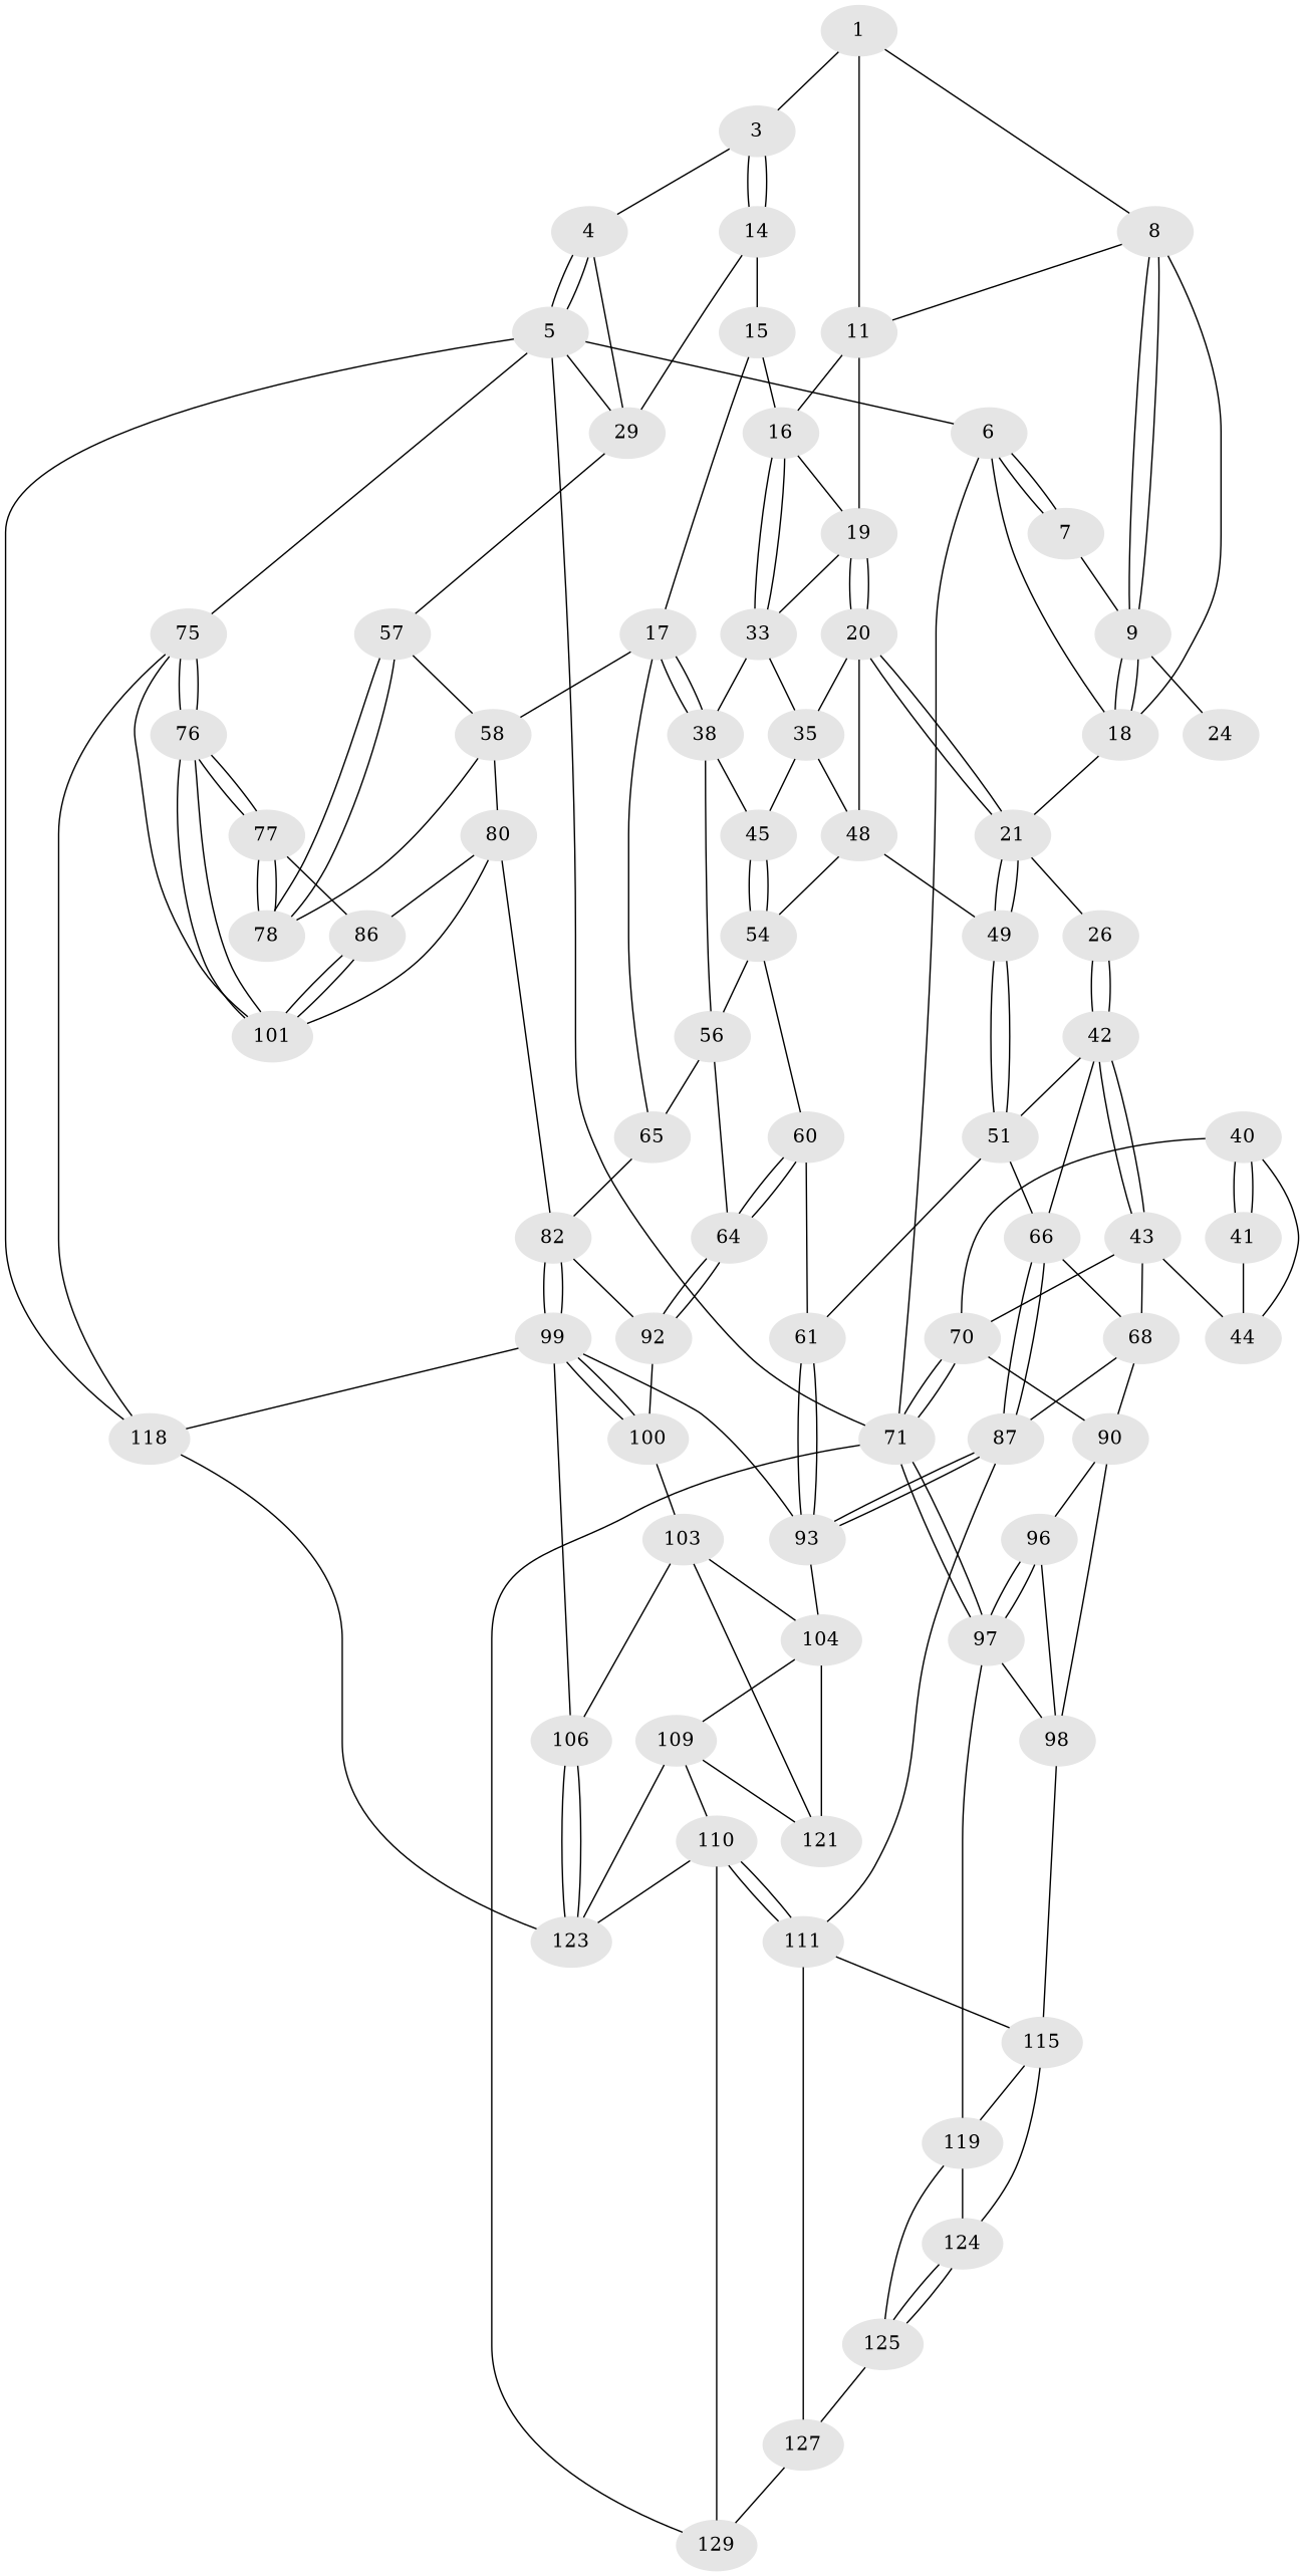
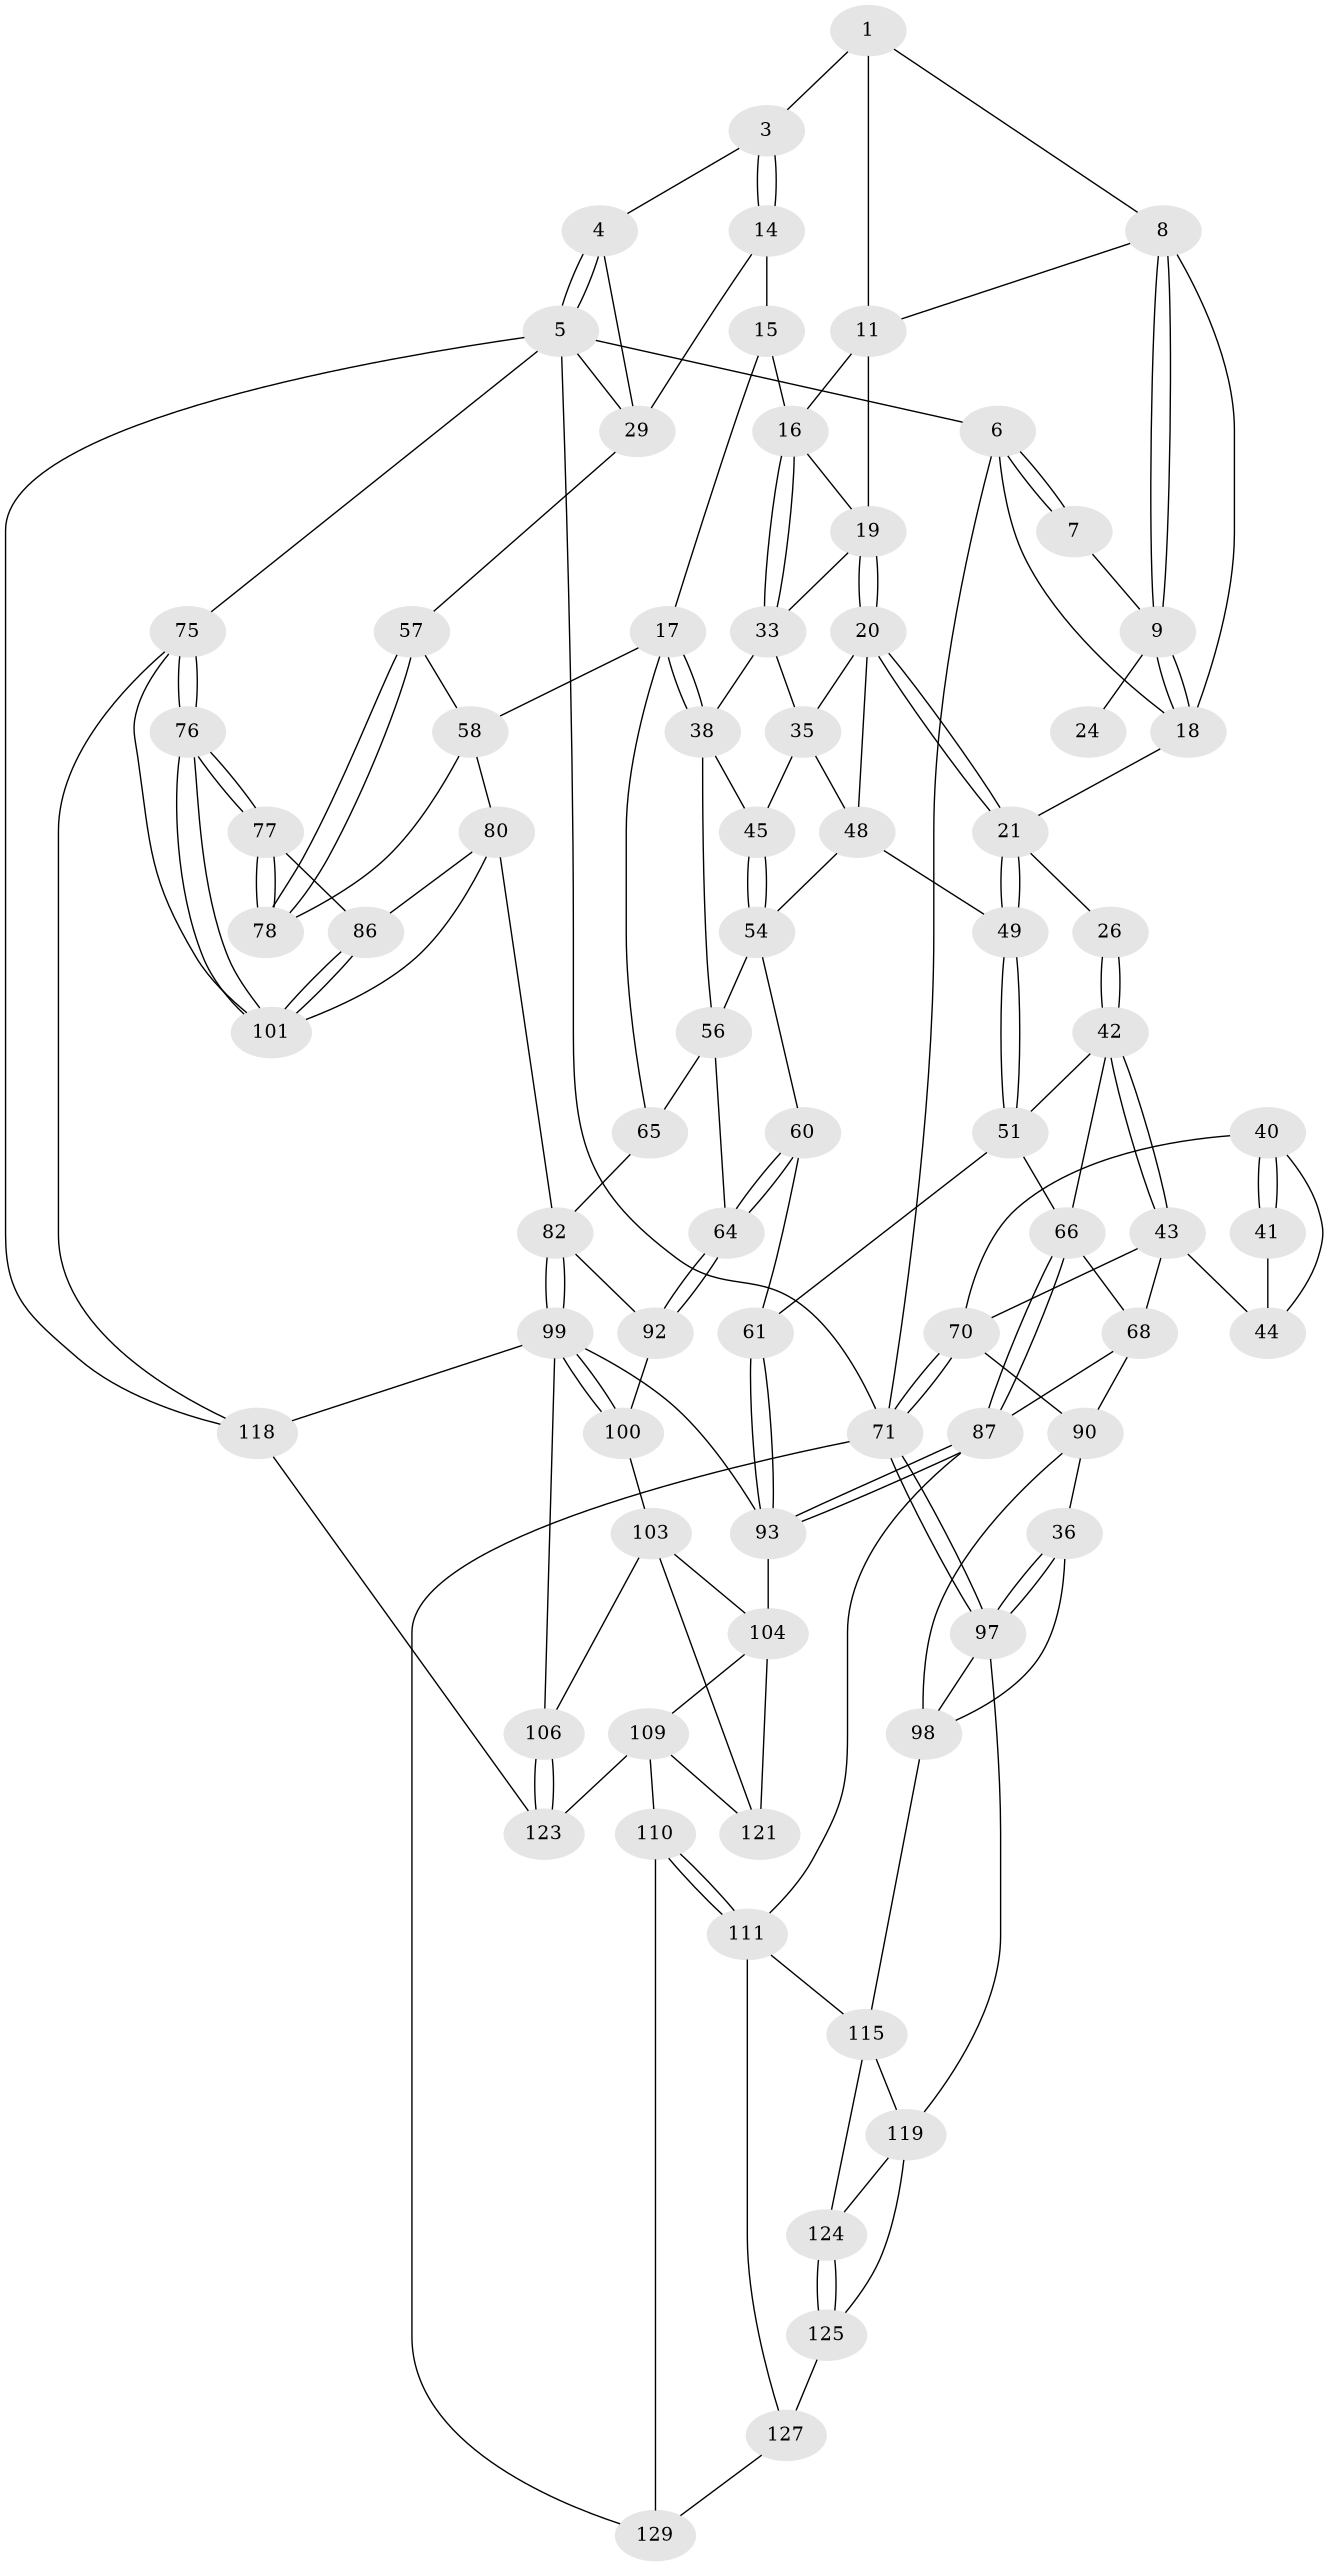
  graph {
    node [color=gray90 style=filled]
    1 [super="+2"]
    3
    8 [super="+13"]
    11 [super="+12"]
    4
    14 [super="+30"]
    9 [super="+10"]
    18
    16 [super="+17"]
    19 [super="+23"]
    5 [super="+74"]
    29 [super="+53"]
    15 [super="+32"]
    6
    71 [super="+72"]
    75 [super="+117"]
    118 [super="+132"]
    57
    7
    97 [super="+113"]
    129
    76
    101 [super="+102"]
    123 [super="+131"]
    24 [super="+25"]
    21 [super="+22"]
    33 [super="+34"]
    20 [super="+36"]
    n29 [label=17 super="+59"]
    38 [super="+39"]
    58 [super="+79"]
    65
    35 [super="+46"]
    26 [super="+27"]
    49
    48 [super="+50"]
    45
    54 [super="+55"]
    42 [super="+52"]
    51 [super="+62"]
    43 [super="+69"]
    66 [super="+67"]
    40 [super="+47"]
    41
    44
    70 [super="+73"]
    78 [super="+84"]
    56 [super="+63"]
    80 [super="+81"]
    82 [super="+83"]
    64
    90 [super="+91"]
    68 [super="+89"]
    61
    87 [super="+88"]
    60
    93 [super="+95"]
    92 [super="+94"]
    86
    104 [super="+108"]
    100
    99 [super="+105"]
    111 [super="+114"]
-   96
+   96 [label=36]
    98 [super="+112"]
    119 [super="+120"]
    77 [super="+85"]
    106
    115 [super="+116"]
    127 [super="+130"]
    103 [super="+107"]
    121
    109 [super="+122"]
    124
    125 [super="+126"]
    110 [super="+128"]
    1 -- 3
    1 -- 8
    1 -- 11
    3 -- 4
    3 -- 14
    3 -- 14
    8 -- 11
    8 -- 9
    8 -- 9
    8 -- 18
    11 -- 16
    11 -- 19
    4 -- 5
    4 -- 5
    4 -- 29
    14 -- 29
    14 -- 15 [weight=2]
    9 -- 18
    9 -- 18
    9 -- 24
    18 -- 21
    16 -- 19
    16 -- 33
    16 -- 33
    19 -- 33
    19 -- 20
    19 -- 20
    5 -- 29
    5 -- 6
    5 -- 71
    5 -- 75
    5 -- 118
    29 -- 57
    15 -- 16
    15 -- n29
    6 -- 18
    6 -- 71
    6 -- 7
    6 -- 7
    71 -- 97
    71 -- 97
    71 -- 129
    75 -- 118
    75 -- 76
    75 -- 76
    75 -- 101
    118 -- 123
    57 -- 58
    57 -- 78
    57 -- 78
    7 -- 9
    97 -- 98
    97 -- 119
    76 -- 101
    76 -- 101
    76 -- 77
    76 -- 77
    21 -- 26
    21 -- 49
    21 -- 49
    33 -- 38
    33 -- 35
    20 -- 21
    20 -- 21
    20 -- 35
    20 -- 48
    n29 -- 38
    n29 -- 38
    n29 -- 58
    n29 -- 65
    38 -- 45
    38 -- 56
    58 -- 78
    58 -- 80
    65 -- 82
    35 -- 48
    35 -- 45
    26 -- 42
    26 -- 42
    49 -- 51
    49 -- 51
    48 -- 49
    48 -- 54
    45 -- 54
    45 -- 54
    54 -- 56
    54 -- 60
    42 -- 51
    42 -- 43
    42 -- 43
    42 -- 66
    51 -- 66
    51 -- 61
    43 -- 44
    43 -- 70
    43 -- 68
    66 -- 68
    66 -- 87
    66 -- 87
    40 -- 41
    40 -- 41
    40 -- 44
    40 -- 70
    41 -- 44
    70 -- 71
    70 -- 71
    70 -- 90
    56 -- 65
    56 -- 64
    80 -- 101
    80 -- 82
    80 -- 86
    82 -- 92
    82 -- 99
    82 -- 99
    64 -- 92
    64 -- 92
    90 -- 96
    90 -- 98
    68 -- 90
    68 -- 87
    61 -- 93
    61 -- 93
    87 -- 93
    87 -- 93
    87 -- 111
    60 -- 64
    60 -- 64
    60 -- 61
    93 -- 104
    92 -- 100
    86 -- 101
    86 -- 101
    104 -- 121
    104 -- 109
    100 -- 103
    99 -- 118
    99 -- 93
    99 -- 100
    99 -- 100
    99 -- 106
    111 -- 115
    111 -- 127
    96 -- 97
    96 -- 97
    96 -- 98
    98 -- 115
    119 -- 124
    119 -- 125
    77 -- 78 [weight=2]
    77 -- 78
    77 -- 86
    106 -- 123
    106 -- 123
    115 -- 119
    115 -- 124
    127 -- 129
    103 -- 104
    103 -- 106
    103 -- 121
    109 -- 123
    109 -- 121
    109 -- 110
    124 -- 125
    124 -- 125
    125 -- 127 [weight=2]
    110 -- 129
-   110 -- 123
    110 -- 111
    110 -- 111
  }
